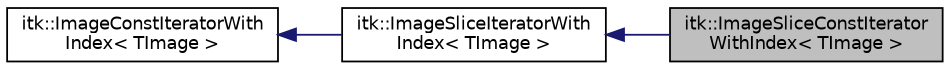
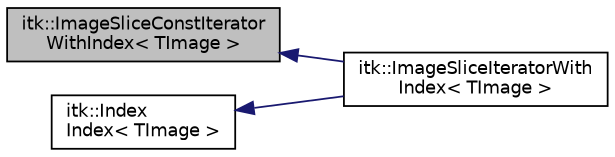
  digraph {
    rankdir=LR
    node [color=black fillcolor=white fontname=Helvetica fontsize=10 shape=record style=filled]
    edge [color=midnightblue dir=back fontname=Helvetica fontsize=10 labelfontname=Helvetica labelfontsize=10 style=solid]
    n1 [fillcolor=grey75 fontcolor=black height=0.2 label="itk::ImageSliceConstIterator\lWithIndex\< TImage \>" width=0.4]
    n2 [height=0.2 label="itk::ImageSliceIteratorWith\lIndex\< TImage \>" width=0.4]
-   n3 [height=0.2 label="itk::ImageConstIteratorWith\lIndex\< TImage \>" width=0.4]
-   n2 -> n1
+   n3 [height=0.2 label="itk::Index\lIndex\< TImage \>" width=0.4]
+   n1 -> n2
    n3 -> n2
  }
